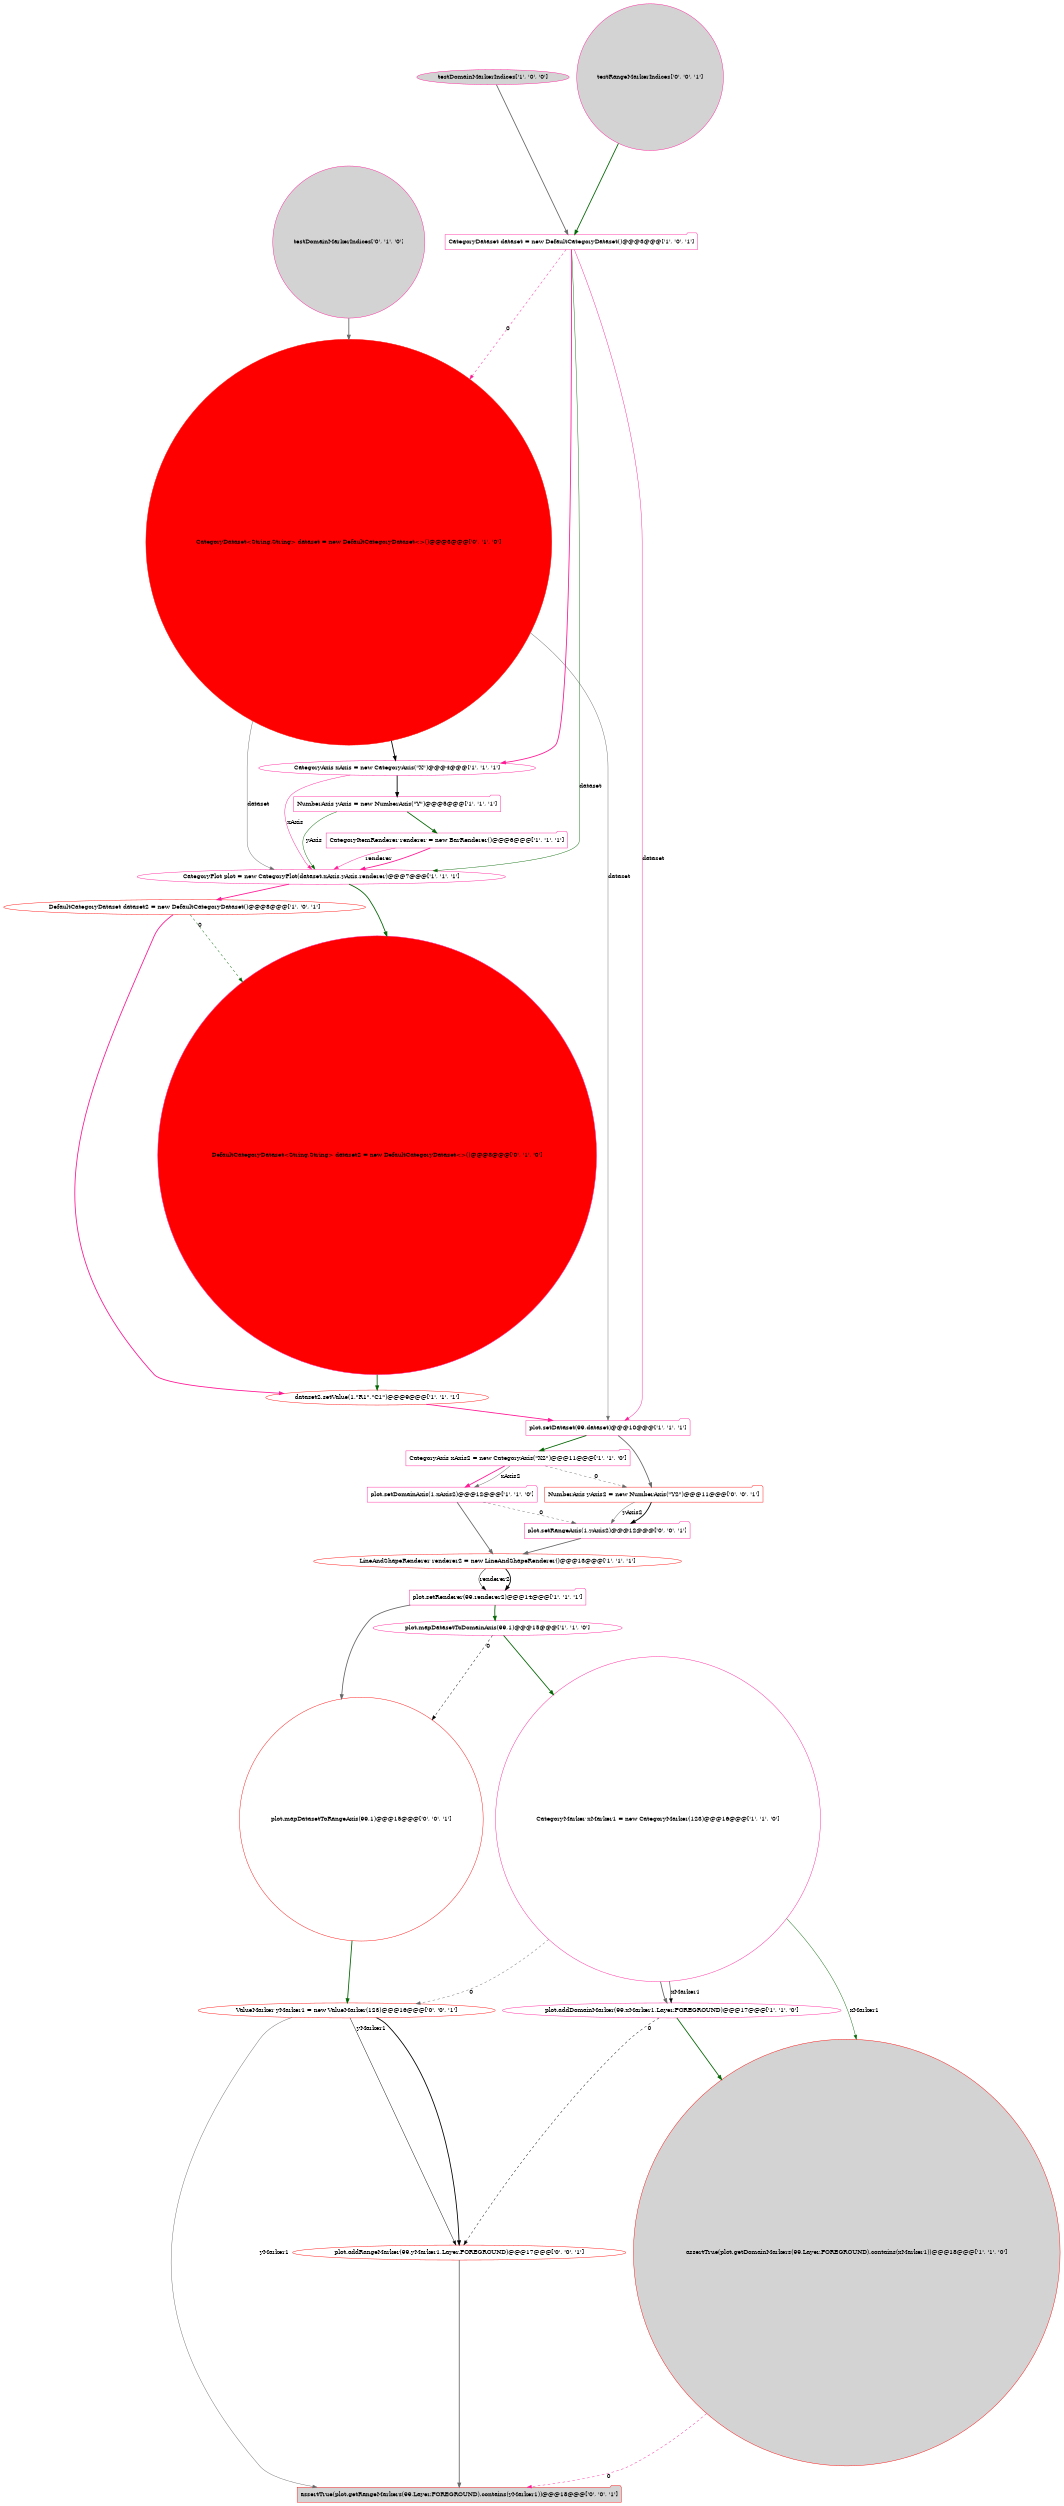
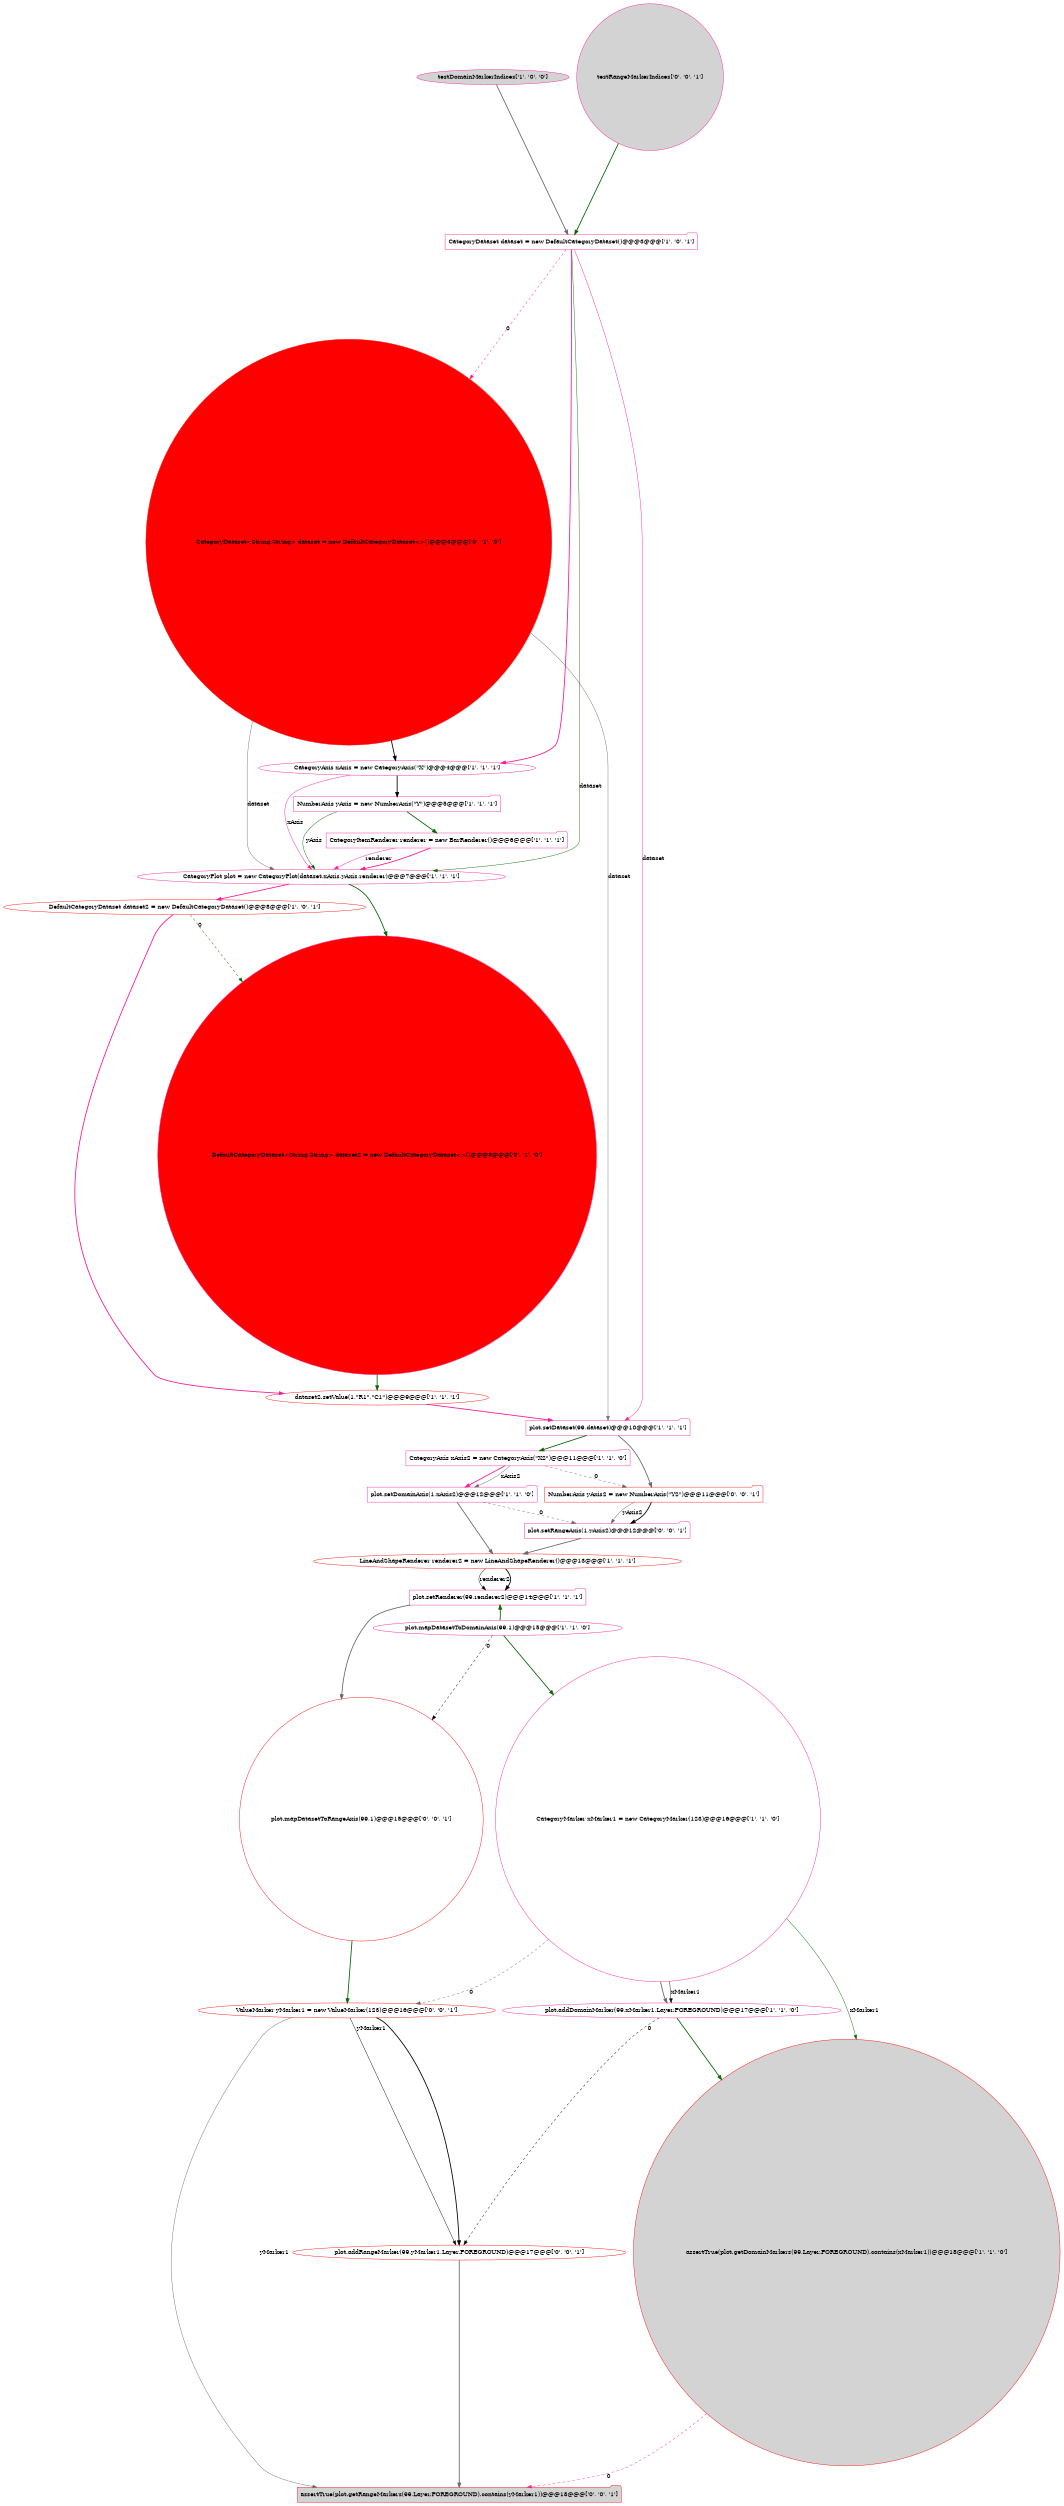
  digraph {
    node [color=deeppink fillcolor=white shape=folder style=filled]
    edge [color=gray40 style=bold]
    n1 [label="CategoryAxis xAxis2 = new CategoryAxis(\"X2\")@@@11@@@['1', '1', '0']"]
    n2 [label="plot.setDomainAxis(1,xAxis2)@@@12@@@['1', '1', '0']"]
    n3 [color=red label="NumberAxis yAxis2 = new NumberAxis(\"Y2\")@@@11@@@['0', '0', '1']"]
    n4 [label="plot.setRangeAxis(1,yAxis2)@@@12@@@['0', '0', '1']"]
    n5 [color=red label="LineAndShapeRenderer renderer2 = new LineAndShapeRenderer()@@@13@@@['1', '1', '1']" shape=ellipse]
    n6 [color=red label="DefaultCategoryDataset dataset2 = new DefaultCategoryDataset()@@@8@@@['1', '0', '1']" shape=ellipse]
    n7 [color=red label="dataset2.setValue(1,\"R1\",\"C1\")@@@9@@@['1', '1', '1']" shape=ellipse]
    n8 [fillcolor=red label="DefaultCategoryDataset<String,String> dataset2 = new DefaultCategoryDataset<>()@@@8@@@['0', '1', '0']" shape=circle]
    n9 [label="plot.setDataset(99,dataset)@@@10@@@['1', '1', '1']"]
    n10 [label="plot.setRenderer(99,renderer2)@@@14@@@['1', '1', '1']"]
    n11 [color=red label="plot.mapDatasetToRangeAxis(99,1)@@@15@@@['0', '0', '1']" shape=circle]
    n12 [label="plot.mapDatasetToDomainAxis(99,1)@@@15@@@['1', '1', '0']" shape=ellipse]
    n13 [color=red label="ValueMarker yMarker1 = new ValueMarker(123)@@@16@@@['0', '0', '1']" shape=ellipse]
    n14 [label="CategoryMarker xMarker1 = new CategoryMarker(123)@@@16@@@['1', '1', '0']" shape=circle]
    n15 [color=red label="plot.addRangeMarker(99,yMarker1,Layer.FOREGROUND)@@@17@@@['0', '0', '1']" shape=ellipse]
    n16 [color=red fillcolor=lightgray label="assertTrue(plot.getRangeMarkers(99,Layer.FOREGROUND).contains(yMarker1))@@@18@@@['0', '0', '1']"]
    n17 [label="plot.addDomainMarker(99,xMarker1,Layer.FOREGROUND)@@@17@@@['1', '1', '0']" shape=ellipse]
    n18 [color=red fillcolor=lightgray label="assertTrue(plot.getDomainMarkers(99,Layer.FOREGROUND).contains(xMarker1))@@@18@@@['1', '1', '0']" shape=circle]
    n19 [label="CategoryPlot plot = new CategoryPlot(dataset,xAxis,yAxis,renderer)@@@7@@@['1', '1', '1']" shape=ellipse]
    n20 [color=red fillcolor=red label="CategoryDataset<String,String> dataset = new DefaultCategoryDataset<>()@@@3@@@['0', '1', '0']" shape=circle]
    n21 [label="CategoryAxis xAxis = new CategoryAxis(\"X\")@@@4@@@['1', '1', '1']" shape=ellipse]
    n22 [label="NumberAxis yAxis = new NumberAxis(\"Y\")@@@5@@@['1', '1', '1']"]
    n23 [label="CategoryItemRenderer renderer = new BarRenderer()@@@6@@@['1', '1', '1']"]
    n24 [label="CategoryDataset dataset = new DefaultCategoryDataset()@@@3@@@['1', '0', '1']"]
    n25 [fillcolor=lightgray label="testDomainMarkerIndices['1', '0', '0']" shape=ellipse]
-   n26 [fillcolor=lightgray label="testDomainMarkerIndices['0', '1', '0']" shape=circle]
    n27 [fillcolor=lightgray label="testRangeMarkerIndices['0', '0', '1']" shape=circle]
    n1 -> n2 [color=deeppink]
    n1 -> n2 [label=xAxis2 style=solid]
    n1 -> n3 [label=0 style=dashed]
    n2 -> n4 [label=0 style=dashed]
    n2 -> n5
    n3 -> n4 [label=yAxis2 style=solid]
    n3 -> n4 [color=black]
    n4 -> n5
    n5 -> n10 [color=black label=renderer2 style=solid]
    n5 -> n10 [color=black]
    n6 -> n7 [color=deeppink]
    n6 -> n8 [color=darkgreen label=0 style=dashed]
    n7 -> n9 [color=deeppink]
    n8 -> n7 [color=darkgreen]
    n9 -> n1 [color=darkgreen]
    n9 -> n3
    n10 -> n11
-   n10 -> n12 [color=darkgreen]
+   n12 -> n10 [color=darkgreen]
    n11 -> n13 [color=darkgreen]
    n12 -> n11 [color=black label=0 style=dashed]
    n12 -> n14 [color=darkgreen]
    n13 -> n15 [color=black label=yMarker1 style=solid]
    n13 -> n15 [color=black]
    n13 -> n16 [label=yMarker1 style=solid]
    n14 -> n13 [label=0 style=dashed]
    n14 -> n17
    n14 -> n17 [color=black label=xMarker1 style=solid]
    n14 -> n18 [color=darkgreen label=xMarker1 style=solid]
    n15 -> n16
    n17 -> n15 [color=black label=0 style=dashed]
    n17 -> n18 [color=darkgreen]
    n18 -> n16 [color=deeppink label=0 style=dashed]
    n19 -> n6 [color=deeppink]
    n19 -> n8 [color=darkgreen]
    n20 -> n9 [label=dataset style=solid]
    n20 -> n19 [label=dataset style=solid]
    n20 -> n21 [color=black]
    n21 -> n19 [color=deeppink label=xAxis style=solid]
    n21 -> n22 [color=black]
    n22 -> n19 [color=darkgreen label=yAxis style=solid]
    n22 -> n23 [color=darkgreen]
    n23 -> n19 [color=deeppink label=renderer style=solid]
    n23 -> n19 [color=deeppink]
    n24 -> n9 [color=deeppink label=dataset style=solid]
    n24 -> n19 [color=darkgreen label=dataset style=solid]
    n24 -> n20 [color=deeppink label=0 style=dashed]
    n24 -> n21 [color=deeppink]
    n25 -> n24
-   n26 -> n20
    n27 -> n24 [color=darkgreen]
  }
